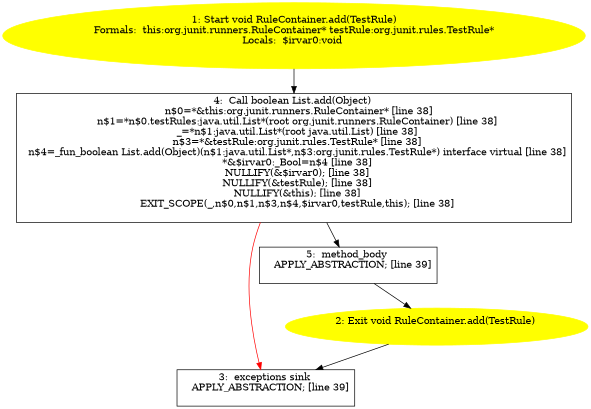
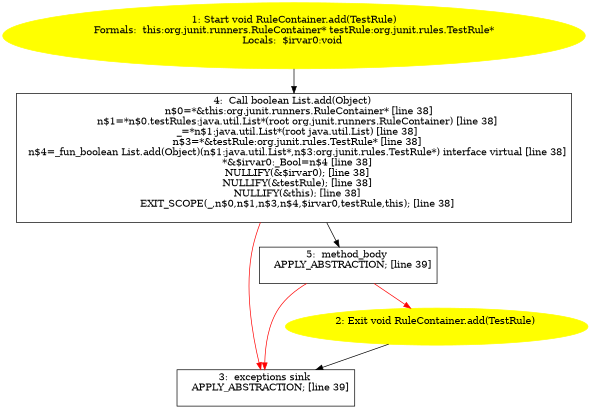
  digraph {
    node [shape=box]
    n1 [color=yellow label="1: Start void RuleContainer.add(TestRule)\nFormals:  this:org.junit.runners.RuleContainer* testRule:org.junit.rules.TestRule*\nLocals:  $irvar0:void \n  " style=filled shape=""]
    n2 [label="4:  Call boolean List.add(Object) \n   n$0=*&this:org.junit.runners.RuleContainer* [line 38]\n  n$1=*n$0.testRules:java.util.List*(root org.junit.runners.RuleContainer) [line 38]\n  _=*n$1:java.util.List*(root java.util.List) [line 38]\n  n$3=*&testRule:org.junit.rules.TestRule* [line 38]\n  n$4=_fun_boolean List.add(Object)(n$1:java.util.List*,n$3:org.junit.rules.TestRule*) interface virtual [line 38]\n  *&$irvar0:_Bool=n$4 [line 38]\n  NULLIFY(&$irvar0); [line 38]\n  NULLIFY(&testRule); [line 38]\n  NULLIFY(&this); [line 38]\n  EXIT_SCOPE(_,n$0,n$1,n$3,n$4,$irvar0,testRule,this); [line 38]\n "]
    n3 [label="3:  exceptions sink \n   APPLY_ABSTRACTION; [line 39]\n "]
    n4 [label="5:  method_body \n   APPLY_ABSTRACTION; [line 39]\n "]
    n5 [color=yellow label="2: Exit void RuleContainer.add(TestRule) \n  " style=filled shape=""]
    n1 -> n2
    n2 -> n3 [color=red]
    n2 -> n4
-   n4 -> n5
+   n4 -> n3 [color=red]
+   n4 -> n5 [color=red]
    n5 -> n3
  }
